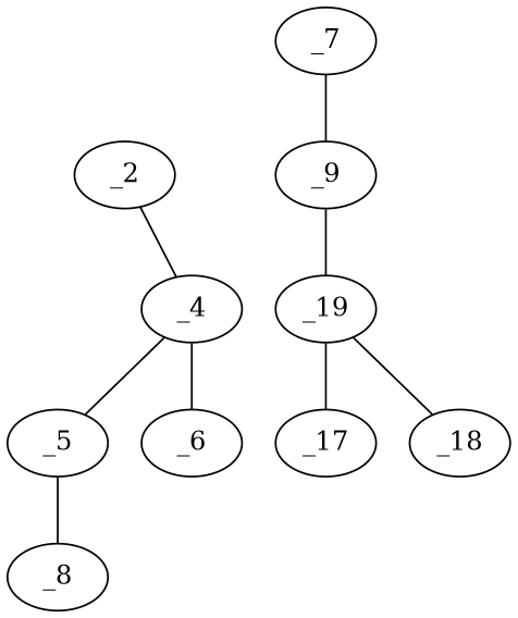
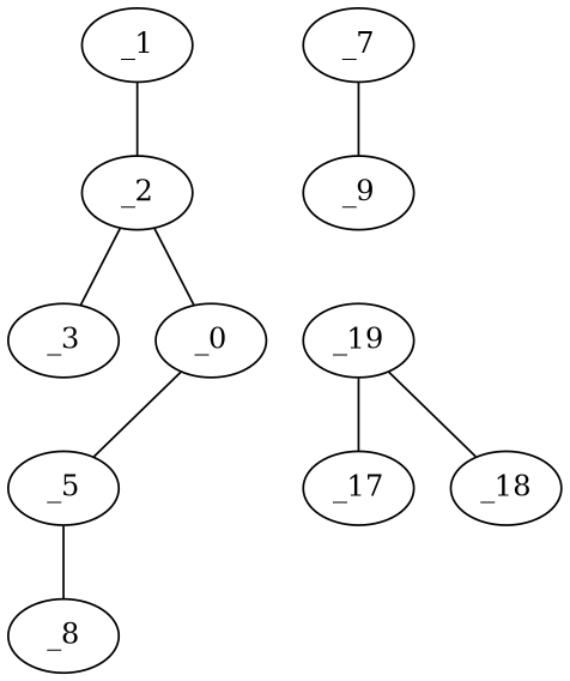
  graph {
    node [charge=0 chem=1 symbol="C  " x=2.866 y=-0.25]
    edge [valence=1]
+   _1 [x=2]
    _2 [y=0.25]
-   _4 [chem=4 symbol="N  " x=3.7321]
+   _3 [chem=2 symbol="O  " y=1.25]
+   _4 [chem=4 symbol="N  " x=3.7321 label=_0]
    _5 [x=3.7321 y=-1.25]
-   _6 [chem=2 symbol="O  " x=4.5981 y=0.25]
    _8 [chem=2 symbol="O  " x=5.4641 y=-1.25]
    _7 [x=5.4641]
    _9 [x=6.3301 y=0.25]
    n10 [label=_19 x=7.1962]
    n11 [chem=2 label=_17 symbol="O  " x=8.0622 y=0.25]
    n12 [label=_18 x=7.1962 y=-1.25]
+   _1 -- _2
+   _2 -- _3 [valence=2]
    _2 -- _4
    _4 -- _5
-   _4 -- _6
    _5 -- _8 [valence=2]
    _7 -- _9
-   _9 -- n10
    n10 -- n11 [valence=2]
    n10 -- n12
  }
